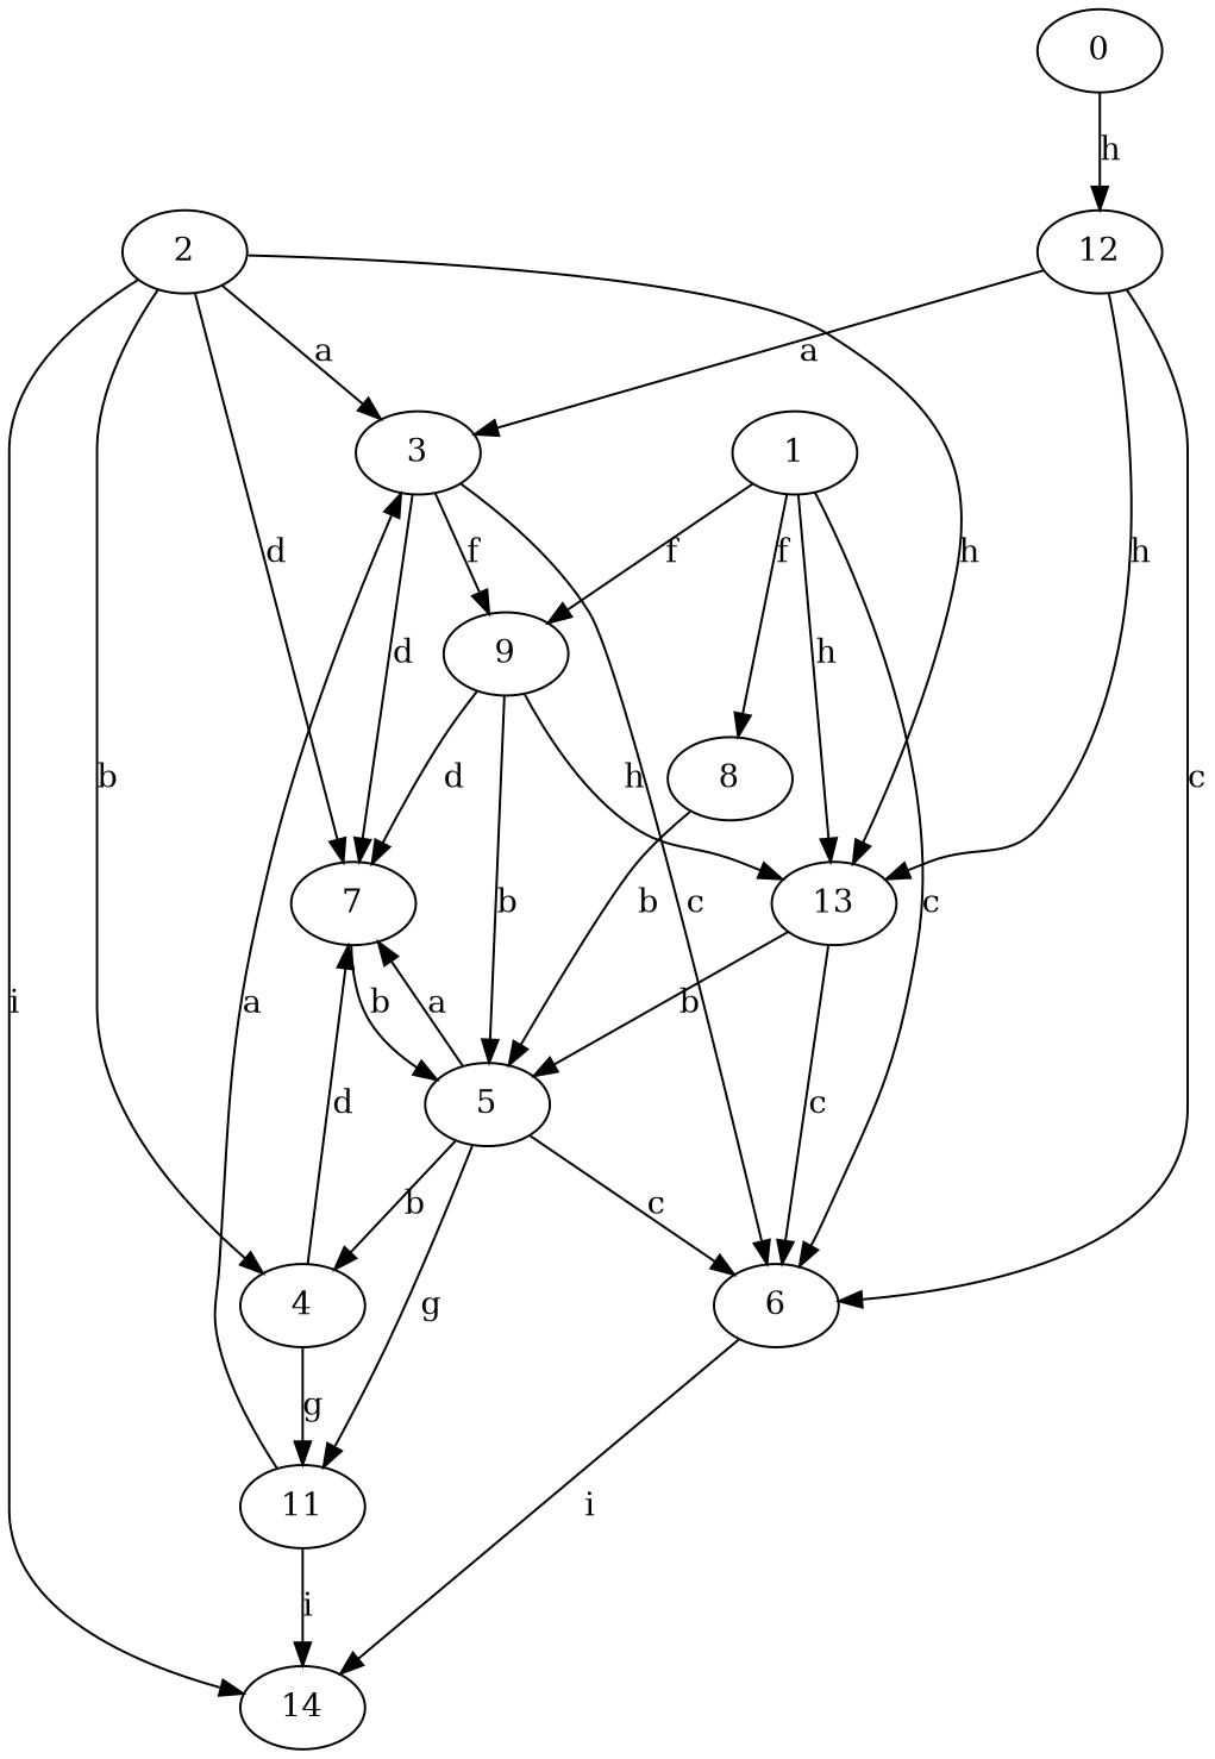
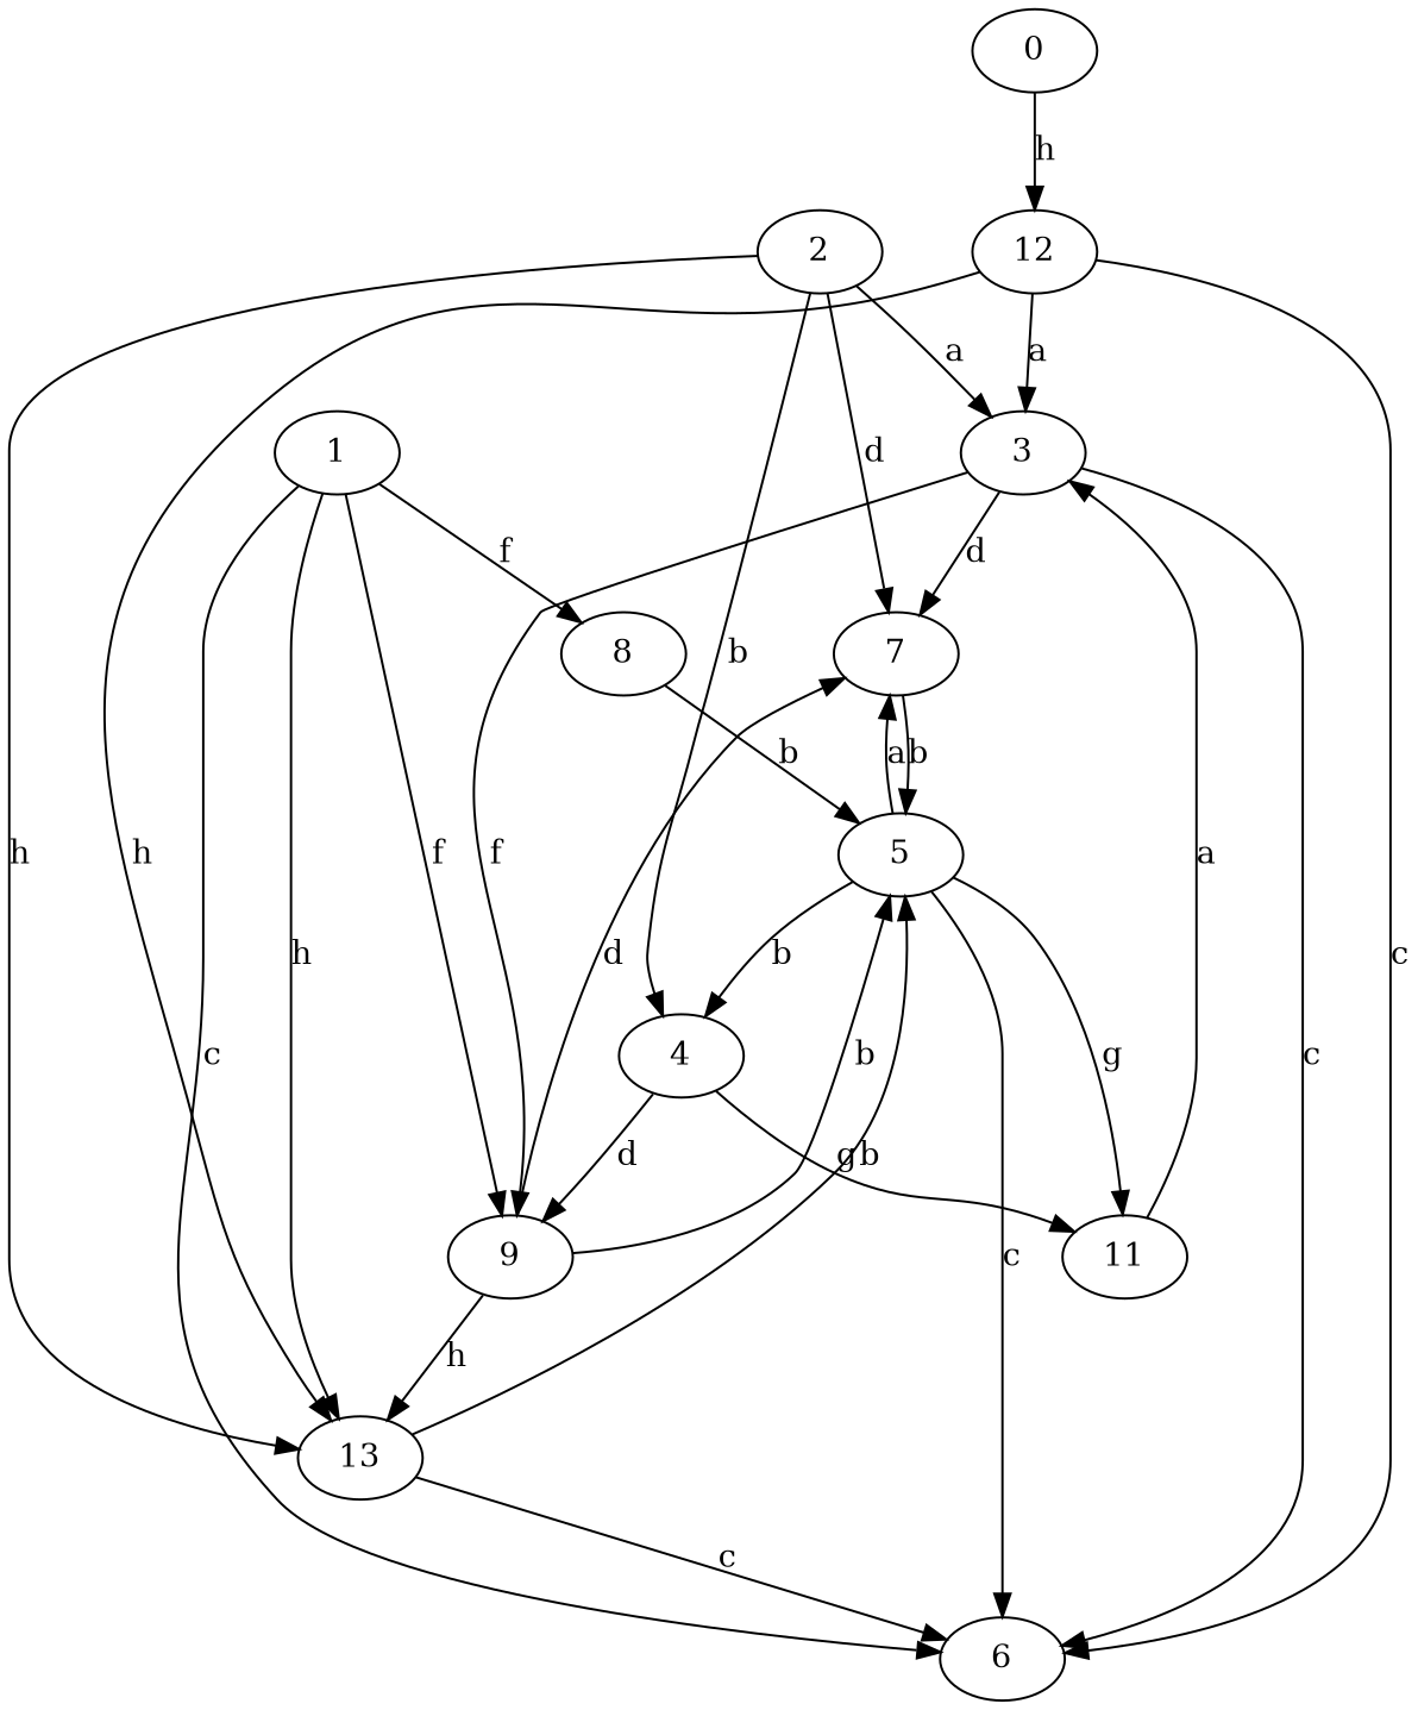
  strict digraph {
    2
    3
    4
    7
    13
-   14
    6
    9
    11
    5
    0
    12
    1
    8
    2 -> 3 [label=a]
    2 -> 4 [label=b]
    2 -> 7 [label=d]
    2 -> 13 [label=h]
-   2 -> 14 [label=i]
    3 -> 7 [label=d]
    3 -> 6 [label=c]
    3 -> 9 [label=f]
-   4 -> 7 [label=d]
+   4 -> 9 [label=d]
    4 -> 11 [label=g]
    7 -> 5 [label=b]
    13 -> 6 [label=c]
    13 -> 5 [label=b]
-   6 -> 14 [label=i]
    9 -> 7 [label=d]
    9 -> 13 [label=h]
    9 -> 5 [label=b]
    11 -> 3 [label=a]
-   11 -> 14 [label=i]
    5 -> 4 [label=b]
    5 -> 7 [label=a]
    5 -> 6 [label=c]
    5 -> 11 [label=g]
    0 -> 12 [label=h]
    12 -> 3 [label=a]
    12 -> 13 [label=h]
    12 -> 6 [label=c]
    1 -> 13 [label=h]
    1 -> 6 [label=c]
    1 -> 9 [label=f]
    1 -> 8 [label=f]
    8 -> 5 [label=b]
  }
